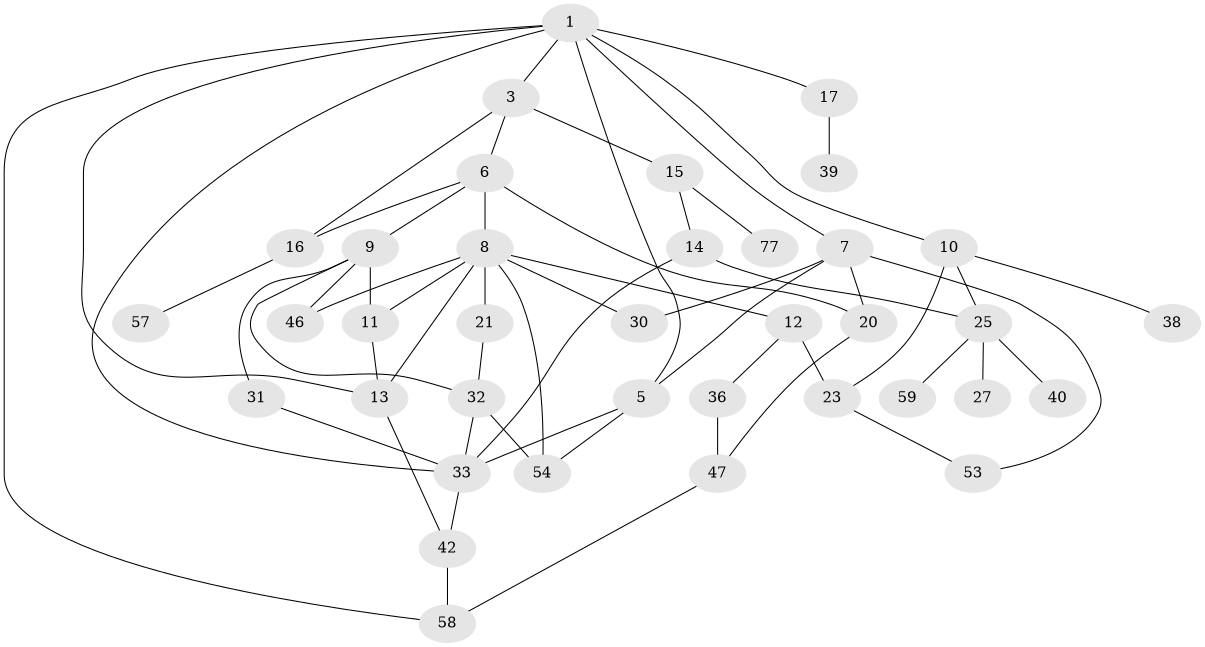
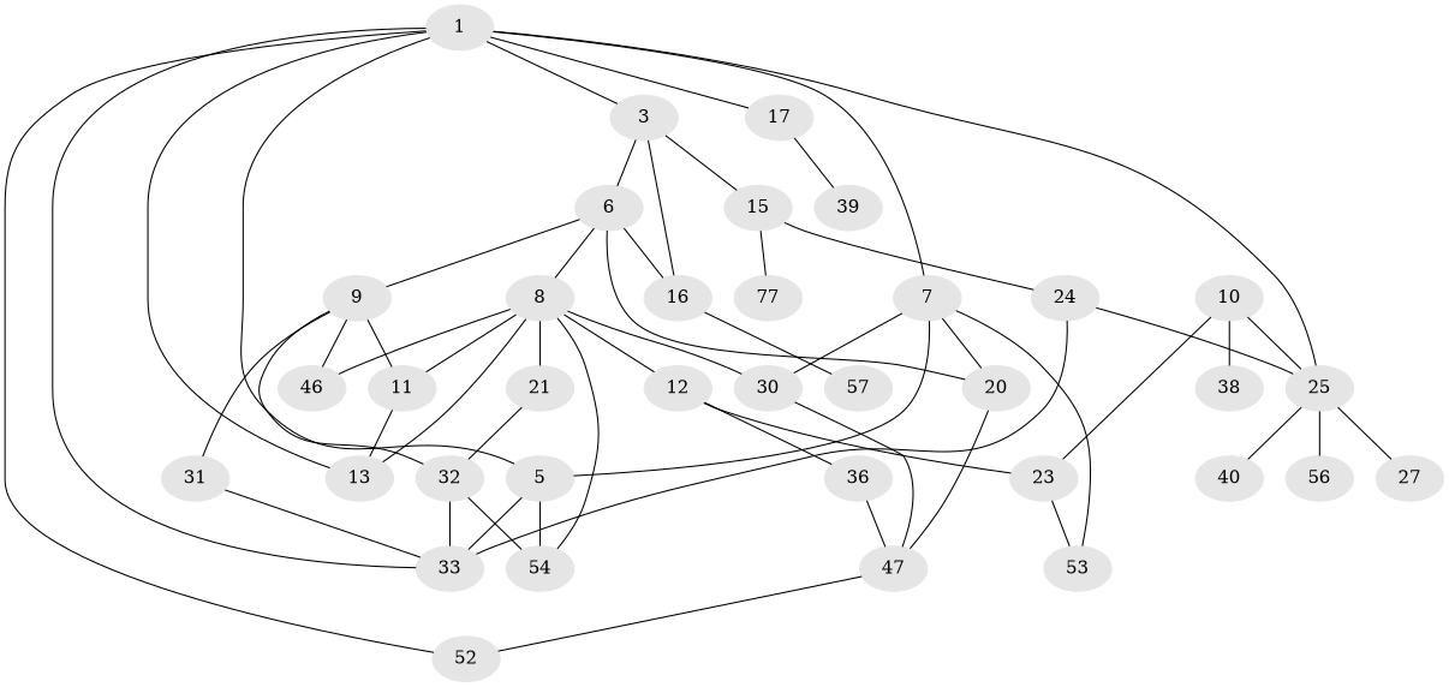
  graph {
    node [color=gray90 style=filled]
    1 [super="+2"]
    3 [super="+4"]
    5 [super="+44"]
    7 [super="+18"]
    10 [super="+49"]
    13 [super="+45"]
    17
    33 [super="+35"]
-   52 [label=58]
+   52
    6 [super="+41"]
    15 [super="+28"]
    16 [super="+29"]
    54
    20 [super="+55"]
    30
    53
    23 [super="+43"]
    25 [super="+26"]
    38
-   42 [super="+50"]
    39
    8 [super="+51"]
    9 [super="+19"]
-   14 [super="+22"]
+   14 [super="+22" label=24]
    n25 [label=77]
    57
    12 [super="+24"]
    11
    21
    46
    31
    32 [super="+34"]
    47 [super="+48"]
    36
    27
    40
-   56 [label=59]
+   56
    1 -- 3
    1 -- 5
    1 -- 7
-   1 -- 10
+   1 -- 25
    1 -- 13
    1 -- 17
    1 -- 33
    1 -- 52
    3 -- 6
    3 -- 15
    3 -- 16
    5 -- 33
    5 -- 54
    7 -- 5
    7 -- 20
    7 -- 30
    7 -- 53
    10 -- 23
    10 -- 25
    10 -- 38
-   13 -- 42
    17 -- 39
-   33 -- 42
    6 -- 16
    6 -- 20 [weight=2]
    6 -- 8
    6 -- 9 [weight=2]
    15 -- 14
    15 -- n25
    16 -- 57
    20 -- 47
+   30 -- 47
    23 -- 53
    25 -- 27
    25 -- 40
    25 -- 56
-   42 -- 52
    8 -- 13
    8 -- 54
    8 -- 30
    8 -- 12
    8 -- 11
    8 -- 21
    8 -- 46
    9 -- 11
    9 -- 46
    9 -- 31
    9 -- 32
    14 -- 33
    14 -- 25
    12 -- 23
    12 -- 36
    11 -- 13
    21 -- 32
    31 -- 33
    32 -- 33
    32 -- 54
    47 -- 52
    36 -- 47
  }
